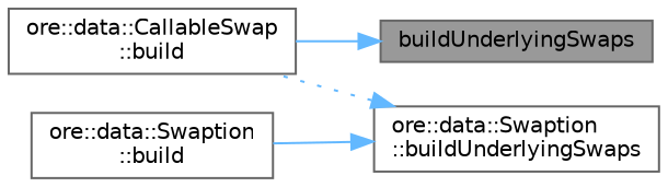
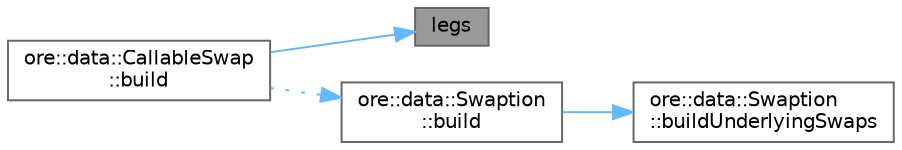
  digraph {
    rankdir=RL
    node [color=grey40 fillcolor=white fontname=Helvetica fontsize=10 shape=box style=filled]
    edge [color=steelblue1 dir=back fontname=Helvetica fontsize=10 labelfontname=Helvetica labelfontsize=10 style=solid]
-   n1 [color=gray40 fillcolor=grey60 fontcolor=black height=0.2 label=buildUnderlyingSwaps width=0.4]
+   n1 [color=gray40 fillcolor=grey60 fontcolor=black height=0.2 label=legs width=0.4]
    n2 [height=0.2 label="ore::data::CallableSwap\l::build" width=0.4]
    n3 [height=0.2 label="ore::data::Swaption\l::buildUnderlyingSwaps" width=0.4]
    n4 [height=0.2 label="ore::data::Swaption\l::build" width=0.4]
    n1 -> n2
    n3 -> n4
-   n3 -> n2 [style=dotted]
+   n4 -> n2 [style=dotted]
  }
